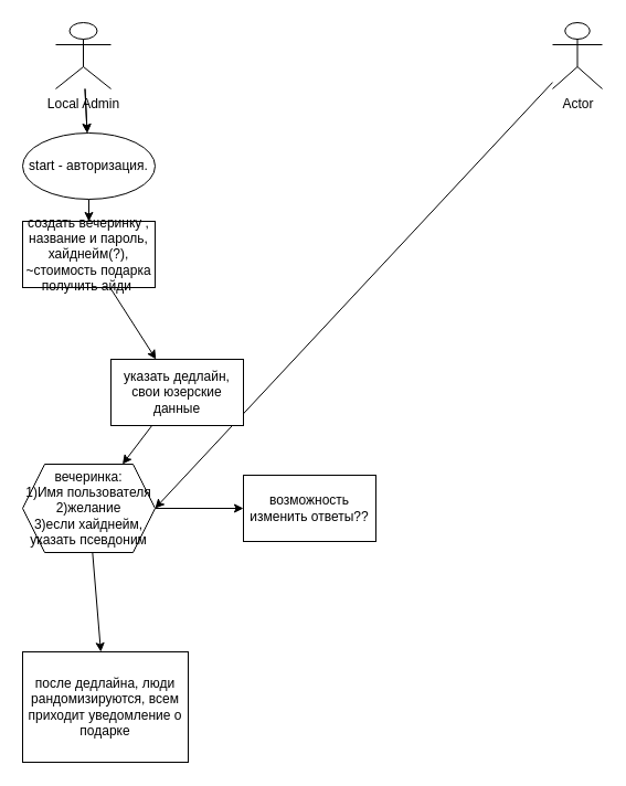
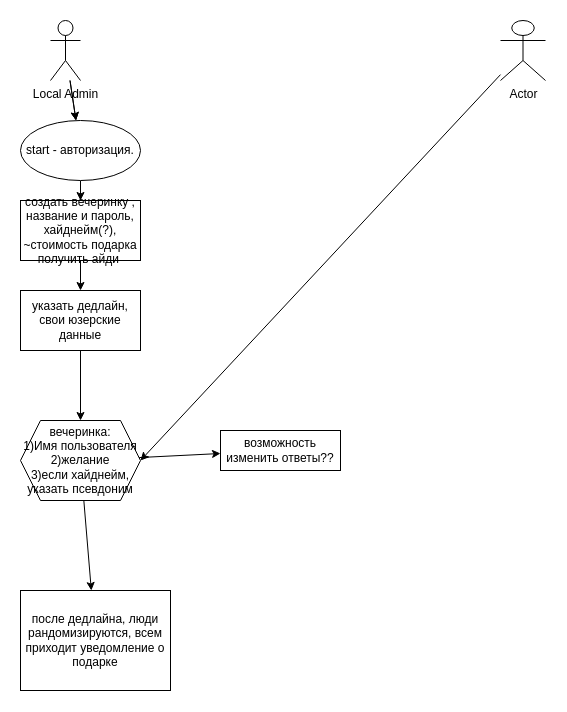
  <mxCell id="0" />
  <mxCell id="1" parent="0" />
  <mxCell id="2" value="" style="edgeStyle=none;html=1;" edge="1" parent="1" source="4" target="8"><mxGeometry relative="1" as="geometry" /></mxCell>
  <mxCell id="3" value="" style="edgeStyle=none;html=1;" edge="1" parent="1" source="4" target="8"><mxGeometry relative="1" as="geometry" /></mxCell>
- <mxCell id="4" value="Local Admin" style="shape=umlActor;verticalLabelPosition=bottom;verticalAlign=top;html=1;outlineConnect=0;" vertex="1" parent="1"><mxGeometry x="50" y="20" width="50" height="60" as="geometry" /></mxCell>
+ <mxCell id="4" value="Local Admin" style="shape=umlActor;verticalLabelPosition=bottom;verticalAlign=top;html=1;outlineConnect=0;" vertex="1" parent="1"><mxGeometry x="50" y="20" width="30" height="60" as="geometry" /></mxCell>
  <mxCell id="5" style="edgeStyle=none;html=1;entryX=1;entryY=0.5;entryDx=0;entryDy=0;" edge="1" parent="1" source="6" target="15"><mxGeometry relative="1" as="geometry" /></mxCell>
  <mxCell id="6" value="Actor" style="shape=umlActor;verticalLabelPosition=bottom;verticalAlign=top;html=1;outlineConnect=0;" vertex="1" parent="1"><mxGeometry x="500" y="20" width="45" height="60" as="geometry" /></mxCell>
  <mxCell id="7" value="" style="edgeStyle=none;html=1;" edge="1" parent="1" source="8" target="10"><mxGeometry relative="1" as="geometry" /></mxCell>
  <mxCell id="8" value="start - авторизация." style="ellipse;whiteSpace=wrap;html=1;" vertex="1" parent="1"><mxGeometry x="20" y="120" width="120" height="60" as="geometry" /></mxCell>
  <mxCell id="9" value="" style="edgeStyle=none;html=1;" edge="1" parent="1" source="10" target="12"><mxGeometry relative="1" as="geometry" /></mxCell>
  <mxCell id="10" value="создать вечеринку , название и пароль, хайднейм(?), ~стоимость подарка получить айди&amp;nbsp;" style="rounded=0;whiteSpace=wrap;html=1;" vertex="1" parent="1"><mxGeometry x="20" y="200" width="120" height="60" as="geometry" /></mxCell>
  <mxCell id="11" value="" style="edgeStyle=none;html=1;" edge="1" parent="1" source="12" target="15"><mxGeometry relative="1" as="geometry" /></mxCell>
- <mxCell id="12" value="указать дедлайн, свои юзерские данные" style="whiteSpace=wrap;html=1;rounded=0;" vertex="1" parent="1"><mxGeometry x="100" y="325" width="120" height="60" as="geometry" /></mxCell>
+ <mxCell id="12" value="указать дедлайн, свои юзерские данные" style="whiteSpace=wrap;html=1;rounded=0;" vertex="1" parent="1"><mxGeometry x="20" y="290" width="120" height="60" as="geometry" /></mxCell>
  <mxCell id="13" value="" style="edgeStyle=none;html=1;" edge="1" parent="1" source="15" target="16"><mxGeometry relative="1" as="geometry" /></mxCell>
  <mxCell id="14" value="" style="edgeStyle=none;html=1;" edge="1" parent="1" source="15" target="17"><mxGeometry relative="1" as="geometry" /></mxCell>
  <mxCell id="15" value="вечеринка:&lt;br&gt;1)Имя пользователя&lt;br&gt;2)желание&lt;br&gt;3)если хайднейм, указать псевдоним" style="shape=hexagon;perimeter=hexagonPerimeter2;whiteSpace=wrap;html=1;fixedSize=1;rounded=0;" vertex="1" parent="1"><mxGeometry x="20" y="420" width="120" height="80" as="geometry" /></mxCell>
  <mxCell id="16" value="после дедлайна, люди рандомизируются, всем приходит уведомление о подарке" style="whiteSpace=wrap;html=1;rounded=0;" vertex="1" parent="1"><mxGeometry x="20" y="590" width="150" height="100" as="geometry" /></mxCell>
- <mxCell id="17" value="возможность изменить ответы??" style="whiteSpace=wrap;html=1;rounded=0;" vertex="1" parent="1"><mxGeometry x="220" y="430" width="120" height="60" as="geometry" /></mxCell>
+ <mxCell id="17" value="возможность изменить ответы??" style="whiteSpace=wrap;html=1;rounded=0;" vertex="1" parent="1"><mxGeometry x="220" y="430" width="120" height="40" as="geometry" /></mxCell>
